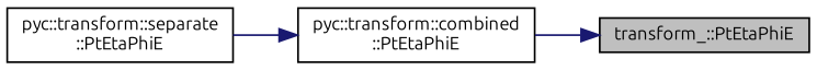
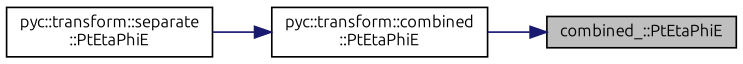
  digraph {
    fontname=Ubuntu
    rankdir=RL
    node [color=black fillcolor=white fontname=Ubuntu fontsize=10 shape=record style=filled]
    edge [color=midnightblue dir=back fontname=Ubuntu fontsize=10 labelfontname=Helvetica labelfontsize=10 style=solid]
-   n1 [fillcolor=grey75 fontcolor=black height=0.2 label="transform_::PtEtaPhiE" width=0.4]
+   n1 [fillcolor=grey75 fontcolor=black height=0.2 label="combined_::PtEtaPhiE" width=0.4]
    n2 [height=0.2 label="pyc::transform::combined\l::PtEtaPhiE" width=0.4]
    n3 [height=0.2 label="pyc::transform::separate\l::PtEtaPhiE" width=0.4]
    n1 -> n2
    n2 -> n3
  }
